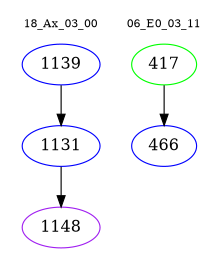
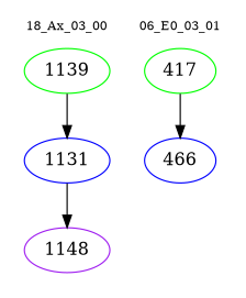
  digraph {
    node [color=green]
    edge [color=black]
-   n1 [color=blue label=1139]
+   n1 [label=1139]
    n2 [color=blue label=1131]
    n3 [color=purple label=1148]
    n4 [label=417]
    n5 [color=blue label=466]
    subgraph cluster_1 {
      color=white
      fontsize=10
      label="18_Ax_03_00"
      n1
      n2
      n3
    }
    subgraph cluster_2 {
      color=white
      fontsize=10
-     label="06_E0_03_11"
+     label="06_E0_03_01"
      n4
      n5
    }
    n1 -> n2
    n2 -> n3
    n4 -> n5
  }
